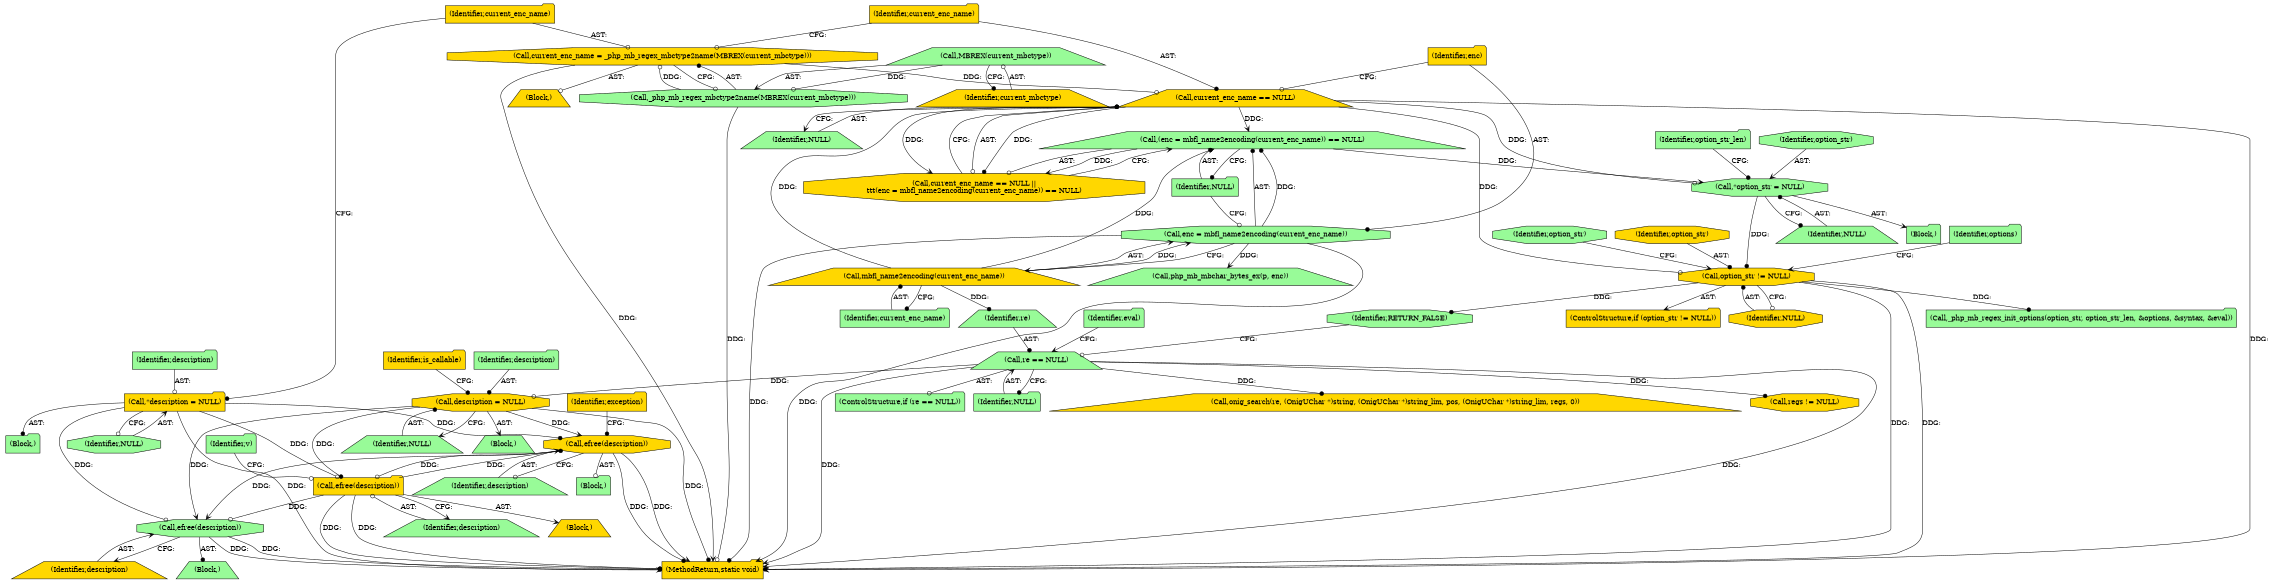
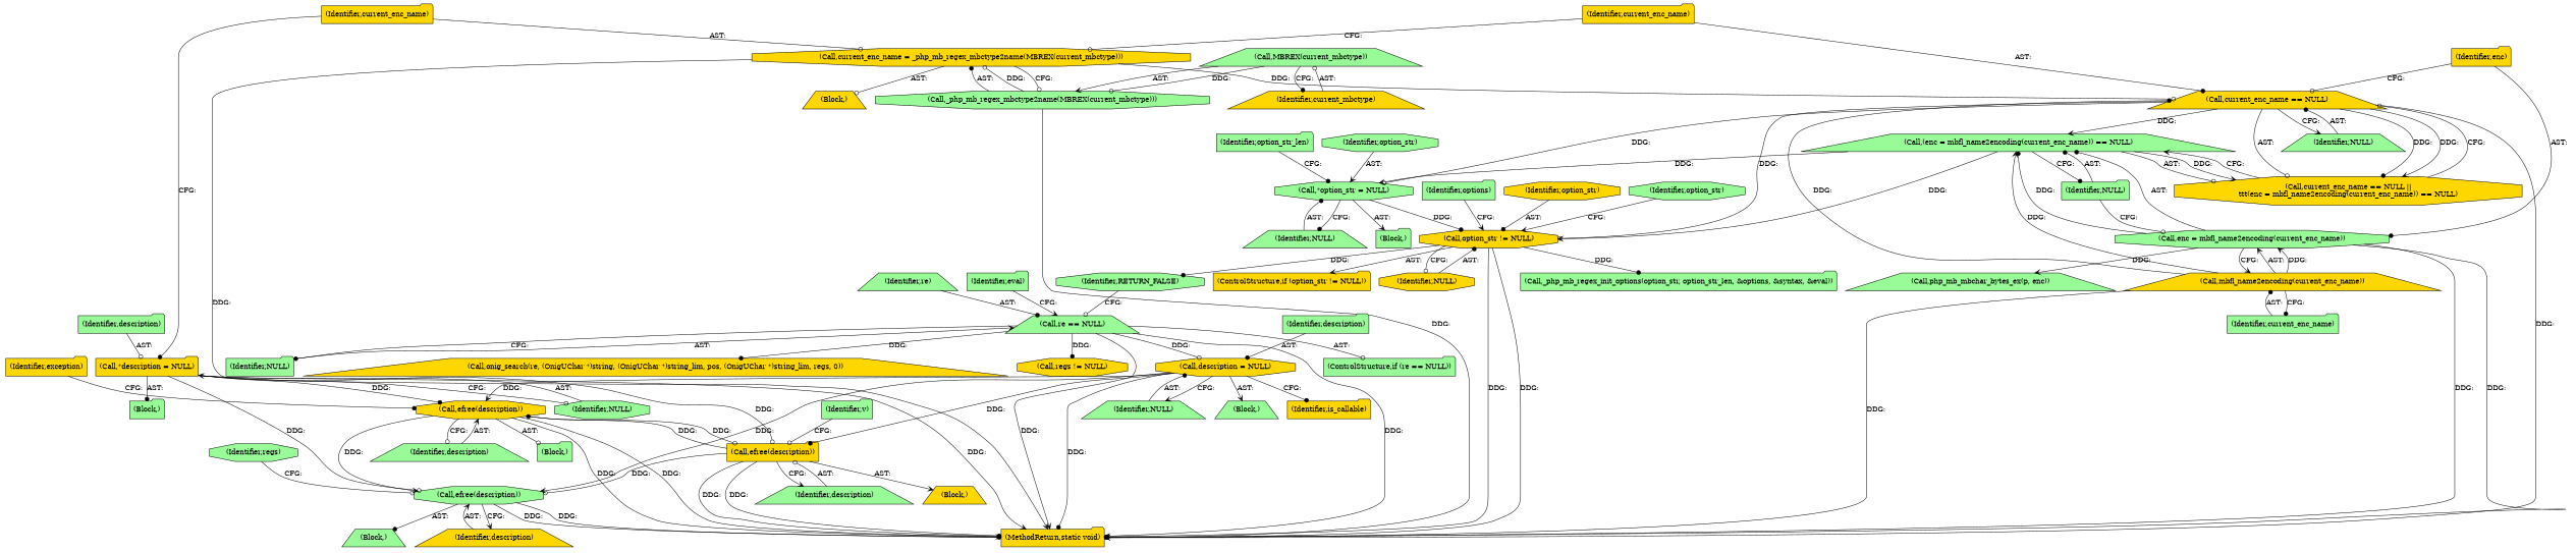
  digraph {
    node [fillcolor=palegreen shape=folder style=filled]
    edge [arrowhead=dot]
    n1 [fillcolor=gold label="(Call,efree(description))" shape=octagon]
    n2 [fillcolor=gold label="(Call,efree(description))"]
    n3 [label="(Call,efree(description))" shape=octagon]
    n4 [label="(Identifier,description)" shape=trapezium]
    n5 [label="(Block,)"]
    n6 [fillcolor=gold label="(MethodReturn,static void)"]
    n7 [fillcolor=gold label="(Block,)" shape=trapezium]
    n8 [label="(Identifier,description)" shape=trapezium]
    n9 [fillcolor=gold label="(Identifier,description)" shape=trapezium]
    n10 [label="(Block,)" shape=trapezium]
    n11 [fillcolor=gold label="(Call,*description = NULL)"]
    n12 [label="(Identifier,NULL)" shape=octagon]
    n13 [label="(Block,)"]
    n14 [fillcolor=gold label="(Call,description = NULL)" shape=octagon]
    n15 [label="(Identifier,NULL)" shape=trapezium]
    n16 [label="(Block,)" shape=trapezium]
    n17 [label="(Call,re == NULL)" shape=trapezium]
    n18 [label="(ControlStructure,if (re == NULL))"]
    n19 [label="(Identifier,NULL)"]
    n20 [fillcolor=gold label="(Call,onig_search(re, (OnigUChar *)string, (OnigUChar *)string_lim, pos, (OnigUChar *)string_lim, regs, 0))" shape=trapezium]
    n21 [fillcolor=gold label="(Call,regs != NULL)" shape=octagon]
    n22 [fillcolor=gold label="(Call,option_str != NULL)" shape=octagon]
    n23 [label="(Call,_php_mb_regex_init_options(option_str, option_str_len, &options, &syntax, &eval))"]
    n24 [fillcolor=gold label="(ControlStructure,if (option_str != NULL))"]
    n25 [fillcolor=gold label="(Identifier,NULL)" shape=octagon]
    n26 [label="(Identifier,RETURN_FALSE)" shape=octagon]
    n27 [label="(Call,*option_str = NULL)" shape=octagon]
    n28 [label="(Block,)"]
    n29 [label="(Identifier,NULL)" shape=trapezium]
    n30 [fillcolor=gold label="(Call,current_enc_name == NULL)" shape=trapezium]
    n31 [label="(Call,(enc = mbfl_name2encoding(current_enc_name)) == NULL)" shape=trapezium]
    n32 [fillcolor=gold label="(Call,current_enc_name == NULL ||\n\t\t\t(enc = mbfl_name2encoding(current_enc_name)) == NULL)" shape=octagon]
    n33 [label="(Identifier,NULL)" shape=trapezium]
    n34 [label="(Identifier,NULL)"]
    n35 [fillcolor=gold label="(Call,mbfl_name2encoding(current_enc_name))" shape=trapezium]
    n36 [label="(Call,enc = mbfl_name2encoding(current_enc_name))" shape=octagon]
    n37 [label="(Identifier,current_enc_name)"]
    n38 [fillcolor=gold label="(Call,current_enc_name = _php_mb_regex_mbctype2name(MBREX(current_mbctype)))" shape=octagon]
    n39 [label="(Call,_php_mb_regex_mbctype2name(MBREX(current_mbctype)))" shape=octagon]
    n40 [fillcolor=gold label="(Block,)" shape=trapezium]
    n41 [label="(Call,MBREX(current_mbctype))" shape=trapezium]
    n42 [fillcolor=gold label="(Identifier,current_mbctype)" shape=trapezium]
    n43 [label="(Call,php_mb_mbchar_bytes_ex(p, enc))" shape=trapezium]
    n44 [label="(Identifier,re)" shape=trapezium]
    n45 [fillcolor=gold label="(Identifier,exception)"]
    n46 [fillcolor=gold label="(Identifier,current_enc_name)"]
    n47 [label="(Identifier,v)"]
+   n48 [label="(Identifier,regs)" shape=octagon]
    n49 [label="(Identifier,eval)"]
    n50 [label="(Identifier,options)"]
    n51 [label="(Identifier,option_str_len)"]
    n52 [fillcolor=gold label="(Identifier,option_str)" shape=octagon]
    n53 [fillcolor=gold label="(Identifier,is_callable)"]
    n54 [label="(Identifier,option_str)" shape=octagon]
    n55 [label="(Identifier,description)"]
    n56 [fillcolor=gold label="(Identifier,current_enc_name)"]
    n57 [label="(Identifier,description)"]
    n58 [label="(Identifier,option_str)" shape=octagon]
    n59 [fillcolor=gold label="(Identifier,enc)"]
    n1 -> n2 [arrowhead=odot label="DDG: "]
    n1 -> n3 [arrowhead=vee label="DDG: "]
    n1 -> n4 [arrowhead=odot label="CFG: "]
    n1 -> n5 [arrowhead=odot label="AST: "]
    n1 -> n6 [arrowhead=vee label="DDG: "]
    n1 -> n6 [label="DDG: "]
    n2 -> n1 [label="DDG: "]
    n2 -> n3 [arrowhead=odot label="DDG: "]
    n2 -> n6 [label="DDG: "]
    n2 -> n6 [label="DDG: "]
    n2 -> n7 [arrowhead=vee label="AST: "]
    n2 -> n8 [arrowhead=vee label="CFG: "]
    n3 -> n6 [arrowhead=odot label="DDG: "]
    n3 -> n6 [arrowhead=odot label="DDG: "]
    n3 -> n9 [arrowhead=vee label="CFG: "]
    n3 -> n10 [label="AST: "]
    n4 -> n1 [arrowhead=vee label="AST: "]
    n8 -> n2 [arrowhead=odot label="AST: "]
    n9 -> n3 [arrowhead=vee label="AST: "]
    n11 -> n1 [label="DDG: "]
    n11 -> n2 [arrowhead=odot label="DDG: "]
    n11 -> n3 [arrowhead=odot label="DDG: "]
    n11 -> n6 [arrowhead=vee label="DDG: "]
    n11 -> n12 [arrowhead=odot label="CFG: "]
    n11 -> n13 [label="AST: "]
    n12 -> n11 [arrowhead=vee label="AST: "]
    n14 -> n1 [arrowhead=vee label="DDG: "]
    n14 -> n2 [label="DDG: "]
    n14 -> n3 [arrowhead=vee label="DDG: "]
    n14 -> n6 [label="DDG: "]
    n14 -> n15 [arrowhead=vee label="CFG: "]
    n14 -> n16 [arrowhead=vee label="AST: "]
    n15 -> n14 [label="AST: "]
    n17 -> n6 [arrowhead=vee label="DDG: "]
    n17 -> n6 [arrowhead=vee label="DDG: "]
    n17 -> n14 [arrowhead=odot label="DDG: "]
    n17 -> n18 [arrowhead=odot label="AST: "]
    n17 -> n19 [label="CFG: "]
    n17 -> n20 [label="DDG: "]
    n17 -> n21 [label="DDG: "]
    n19 -> n17 [arrowhead=vee label="AST: "]
    n22 -> n6 [arrowhead=vee label="DDG: "]
    n22 -> n6 [label="DDG: "]
    n22 -> n23 [label="DDG: "]
    n22 -> n24 [arrowhead=vee label="AST: "]
    n22 -> n25 [arrowhead=odot label="CFG: "]
    n22 -> n26 [label="DDG: "]
    n25 -> n22 [label="AST: "]
    n26 -> n17 [arrowhead=odot label="CFG: "]
    n27 -> n22 [label="DDG: "]
    n27 -> n28 [arrowhead=vee label="AST: "]
    n27 -> n29 [label="CFG: "]
    n29 -> n27 [label="AST: "]
    n30 -> n6 [arrowhead=vee label="DDG: "]
    n30 -> n22 [arrowhead=odot label="DDG: "]
    n30 -> n27 [arrowhead=odot label="DDG: "]
    n30 -> n31 [arrowhead=vee label="DDG: "]
    n30 -> n32 [arrowhead=odot label="AST: "]
    n30 -> n32 [label="DDG: "]
    n30 -> n32 [arrowhead=vee label="DDG: "]
    n30 -> n33 [arrowhead=vee label="CFG: "]
+   n31 -> n22 [arrowhead=vee label="DDG: "]
    n31 -> n27 [arrowhead=vee label="DDG: "]
    n31 -> n32 [arrowhead=odot label="AST: "]
    n31 -> n32 [arrowhead=vee label="DDG: "]
    n31 -> n34 [label="CFG: "]
    n32 -> n30 [arrowhead=odot label="CFG: "]
    n32 -> n31 [arrowhead=vee label="CFG: "]
    n33 -> n30 [label="AST: "]
    n34 -> n31 [label="AST: "]
    n34 -> n36 [arrowhead=odot label="CFG: "]
-   n35 -> n44 [label="DDG: "]
+   n35 -> n6 [label="DDG: "]
    n35 -> n30 [label="DDG: "]
    n35 -> n31 [arrowhead=vee label="DDG: "]
    n35 -> n36 [arrowhead=vee label="AST: "]
    n35 -> n36 [arrowhead=vee label="DDG: "]
    n35 -> n37 [label="CFG: "]
    n36 -> n6 [arrowhead=vee label="DDG: "]
    n36 -> n6 [label="DDG: "]
    n36 -> n31 [label="AST: "]
    n36 -> n31 [label="DDG: "]
    n36 -> n35 [arrowhead=vee label="CFG: "]
    n36 -> n43 [arrowhead=vee label="DDG: "]
    n37 -> n35 [label="AST: "]
    n38 -> n6 [arrowhead=vee label="DDG: "]
    n38 -> n30 [arrowhead=odot label="DDG: "]
    n38 -> n39 [arrowhead=odot label="CFG: "]
    n38 -> n40 [arrowhead=odot label="AST: "]
    n39 -> n6 [arrowhead=odot label="DDG: "]
    n39 -> n38 [label="AST: "]
    n39 -> n38 [arrowhead=odot label="DDG: "]
    n41 -> n39 [arrowhead=vee label="AST: "]
    n41 -> n39 [arrowhead=odot label="DDG: "]
    n41 -> n42 [label="CFG: "]
    n42 -> n41 [arrowhead=odot label="AST: "]
    n44 -> n17 [label="AST: "]
    n45 -> n1 [label="CFG: "]
    n46 -> n11 [label="CFG: "]
    n46 -> n38 [arrowhead=odot label="AST: "]
    n47 -> n2 [arrowhead=odot label="CFG: "]
+   n48 -> n3 [arrowhead=odot label="CFG: "]
    n49 -> n17 [arrowhead=vee label="CFG: "]
    n50 -> n22 [arrowhead=vee label="CFG: "]
    n51 -> n27 [label="CFG: "]
    n52 -> n22 [label="AST: "]
-   n53 -> n14 [label="CFG: "]
+   n14 -> n53 [label="CFG: "]
    n54 -> n22 [arrowhead=vee label="CFG: "]
    n55 -> n11 [arrowhead=odot label="AST: "]
    n56 -> n30 [label="AST: "]
    n56 -> n38 [arrowhead=odot label="CFG: "]
    n57 -> n14 [label="AST: "]
    n58 -> n27 [arrowhead=vee label="AST: "]
    n59 -> n30 [arrowhead=odot label="CFG: "]
    n59 -> n36 [label="AST: "]
  }
